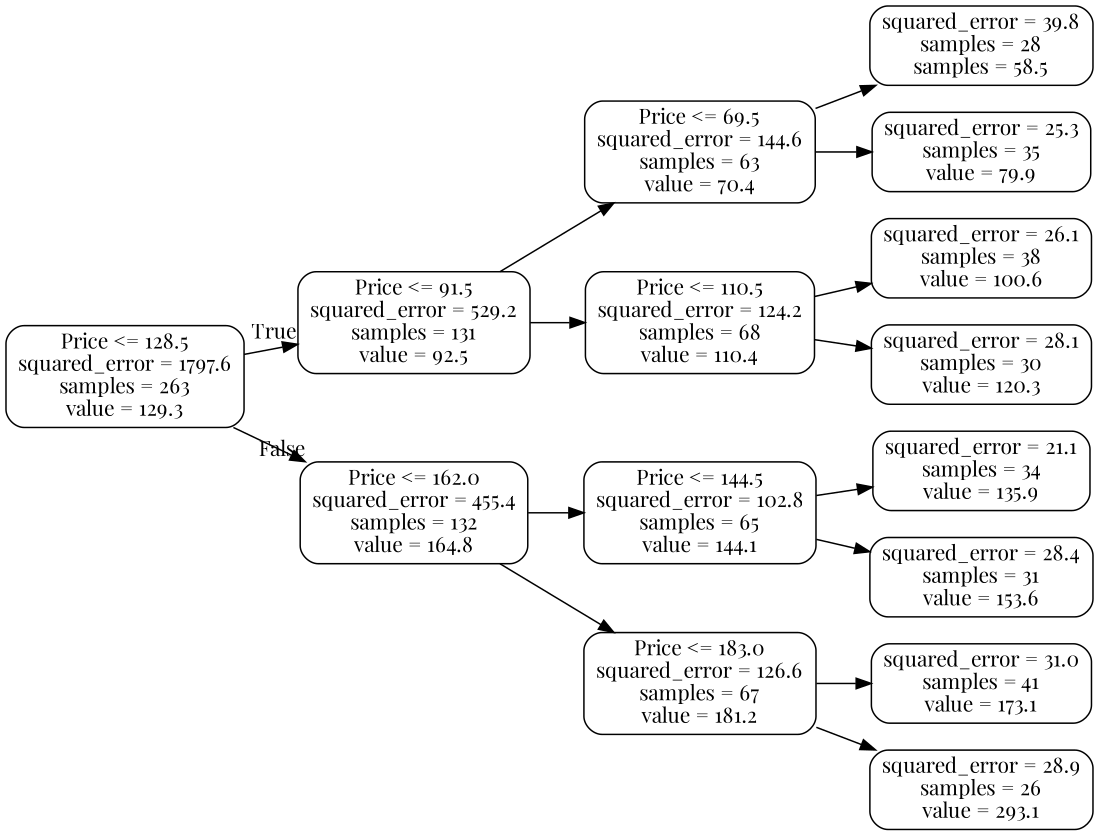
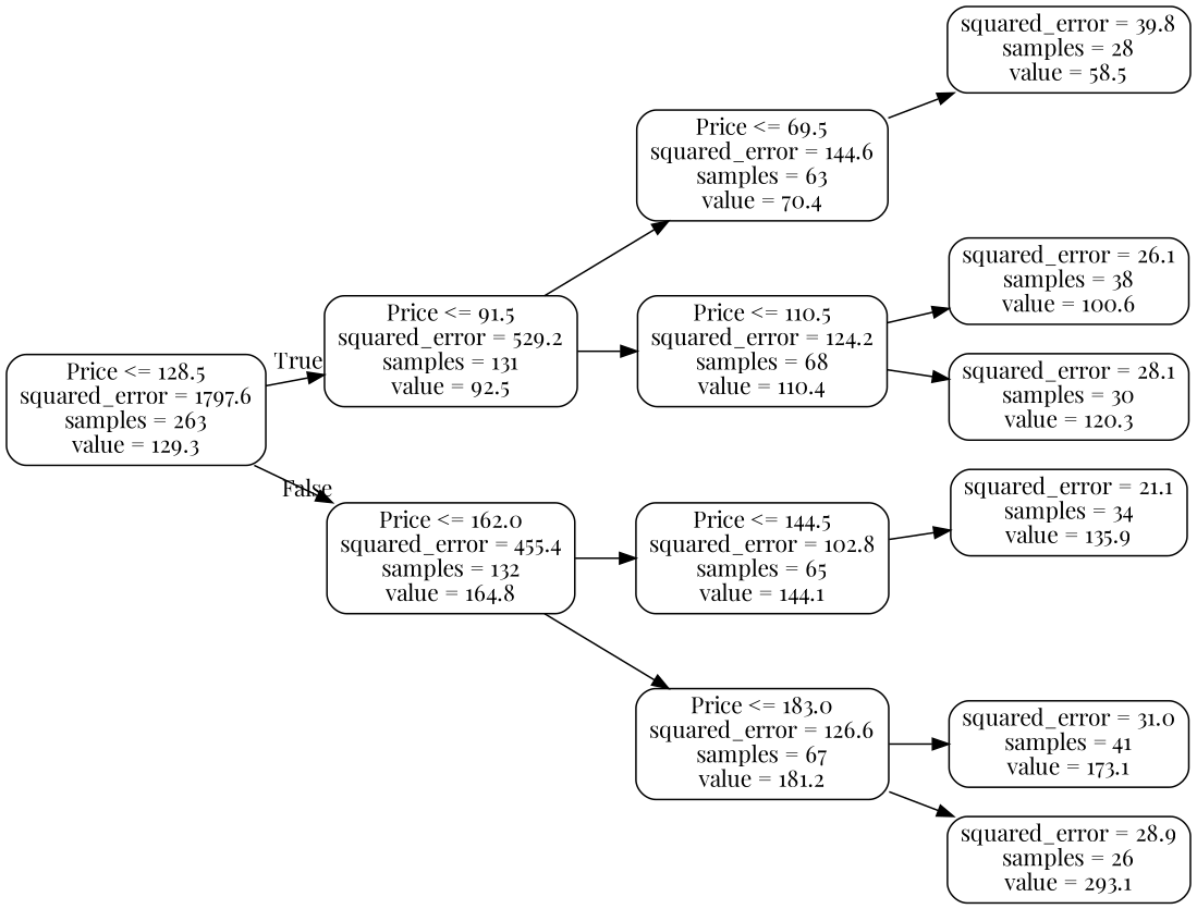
  digraph {
    fontname="Playfair Display"
    rankdir=LR
    node [color=black fontname="Playfair Display" shape=box style=rounded]
    edge [fontname="Playfair Display"]
    n1 [label="Price <= 128.5\nsquared_error = 1797.6\nsamples = 263\nvalue = 129.3"]
    n2 [label="Price <= 91.5\nsquared_error = 529.2\nsamples = 131\nvalue = 92.5"]
    n3 [label="Price <= 162.0\nsquared_error = 455.4\nsamples = 132\nvalue = 164.8"]
    n4 [label="Price <= 69.5\nsquared_error = 144.6\nsamples = 63\nvalue = 70.4"]
    n5 [label="Price <= 110.5\nsquared_error = 124.2\nsamples = 68\nvalue = 110.4"]
    n6 [label="Price <= 144.5\nsquared_error = 102.8\nsamples = 65\nvalue = 144.1"]
    n7 [label="Price <= 183.0\nsquared_error = 126.6\nsamples = 67\nvalue = 181.2"]
-   n8 [label="squared_error = 39.8\nsamples = 28\nsamples = 58.5"]
-   n9 [label="squared_error = 25.3\nsamples = 35\nvalue = 79.9"]
+   n8 [label="squared_error = 39.8\nsamples = 28\nvalue = 58.5"]
    n10 [label="squared_error = 26.1\nsamples = 38\nvalue = 100.6"]
    n11 [label="squared_error = 28.1\nsamples = 30\nvalue = 120.3"]
    n12 [label="squared_error = 21.1\nsamples = 34\nvalue = 135.9"]
-   n13 [label="squared_error = 28.4\nsamples = 31\nvalue = 153.6"]
    n14 [label="squared_error = 31.0\nsamples = 41\nvalue = 173.1"]
    n15 [label="squared_error = 28.9\nsamples = 26\nvalue = 293.1"]
    n1 -> n2 [headlabel=True labelangle=45 labeldistance=2.5]
    n1 -> n3 [headlabel=False labelangle=-45 labeldistance=2.5]
    n2 -> n4
    n2 -> n5
    n3 -> n6
    n3 -> n7
    n4 -> n8
-   n4 -> n9
    n5 -> n10
    n5 -> n11
    n6 -> n12
-   n6 -> n13
    n7 -> n14
    n7 -> n15
  }
